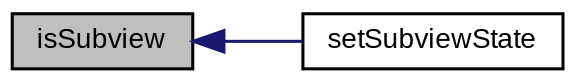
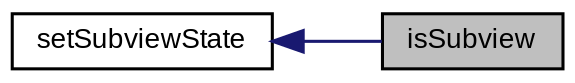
  digraph {
    rankdir=LR
    node [color=black fontname=Arial fontsize=9 shape=record]
    n1 [fillcolor=grey75 fontcolor=black height=0.2 label=isSubview style=filled width=0.4]
    n2 [height=0.2 label=setSubviewState width=0.4]
-   n1 -> n2 [color=midnightblue dir=back fontname=Arial fontsize=9 labelfontname=Arial labelfontsize=9 style=solid]
+   n2 -> n1 [color=midnightblue dir=back fontname=Arial fontsize=9 labelfontname=Arial labelfontsize=9 style=solid]
  }
